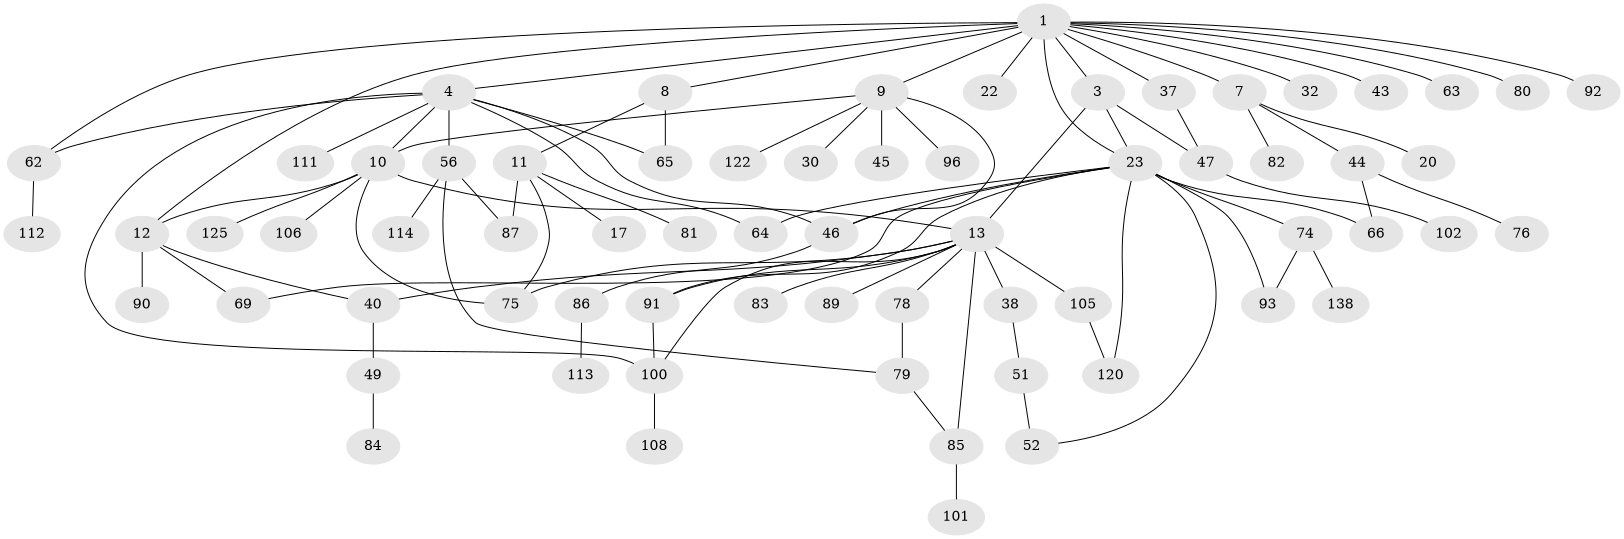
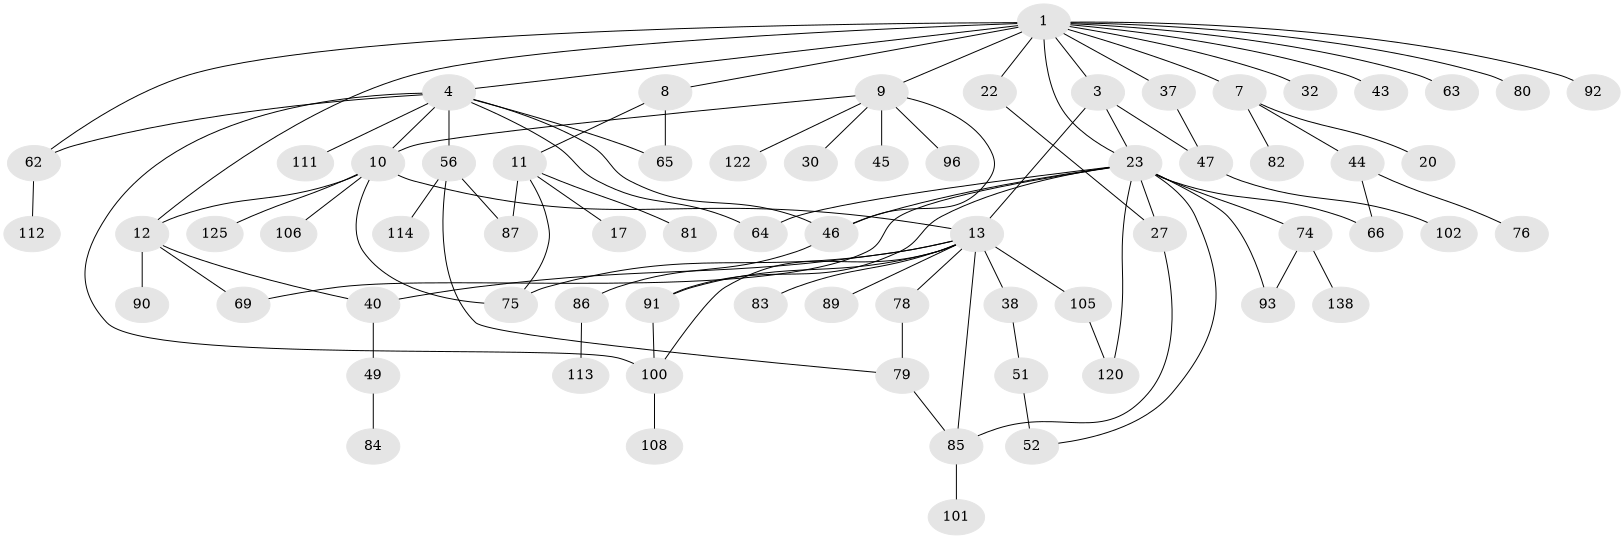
  graph {
    node [color=gray90 style=filled]
    1 [super="+5+2"]
    3
    4 [super="+24+19"]
    7 [super="+61"]
    8 [super="+21"]
    9 [super="+57+14+135"]
    12 [super="+29+42+34+67"]
    22 [super="+128"]
    23 [super="+26+115"]
    32 [super="+53"]
    37
    43
    62 [super="+77"]
    63
    80
    92
    13 [super="+18+48"]
    47
    10 [super="+95+16"]
    46 [super="+54"]
    56 [super="+58"]
    64 [super="+98"]
    65
    100 [super="+103"]
    111
    20 [super="+60"]
    44 [super="+55"]
    82
    11
    30 [super="+126+31"]
    45
    96
    122
    40
    69
    90
+   27 [super="+104"]
    91 [super="+109+130"]
    52 [super="+68"]
    66 [super="+72"]
    74
    93
    n43 [label=120]
    112 [super="+129"]
    75
    38 [super="+110"]
    78
    83
    85
    89
    105
    102
    106 [super="+116"]
    125
    86
    87
    79
    114
    108
    76 [super="+99"]
    17
    81
    49
    51 [super="+136+131"]
    101
    138
    84
    113
    1 -- 3
    1 -- 4
    1 -- 7
    1 -- 8
    1 -- 9
    1 -- 12 [weight=3]
    1 -- 22 [weight=2]
    1 -- 23
    1 -- 32 [weight=2]
    1 -- 37
    1 -- 43
    1 -- 62
    1 -- 63
    1 -- 80
    1 -- 92
    3 -- 23
    3 -- 13
    3 -- 47
    4 -- 62
    4 -- 10
    4 -- 46
    4 -- 56
    4 -- 64
    4 -- 65
    4 -- 100
    4 -- 111
    7 -- 20
    7 -- 44
    7 -- 82
    8 -- 65
    8 -- 11
    9 -- 10
    9 -- 46
    9 -- 30
    9 -- 45
    9 -- 96
    9 -- 122
    12 -- 40
    12 -- 69
    12 -- 90
+   22 -- 27
    23 -- 46
    23 -- 64
    23 -- 69
+   23 -- 27
    23 -- 91
    23 -- 52
    23 -- 66
    23 -- 74
    23 -- 93
    23 -- n43
    37 -- 47
    62 -- 112
    13 -- 100
    13 -- 40
    13 -- 91
    13 -- 75
    13 -- 38
    13 -- 78
    13 -- 83
    13 -- 85
    13 -- 89
    13 -- 105
    47 -- 102
    10 -- 12
    10 -- 13 [weight=3]
    10 -- 75
    10 -- 106
    10 -- 125
    46 -- 86
    56 -- 87
    56 -- 79
    56 -- 114
    100 -- 108
    44 -- 66
    44 -- 76
    11 -- 75
    11 -- 87
    11 -- 17
    11 -- 81
    40 -- 49
+   27 -- 85
    91 -- 100
    74 -- 93
    74 -- 138
    38 -- 51
    78 -- 79
    85 -- 101
    105 -- n43
    86 -- 113
    79 -- 85
    49 -- 84
    51 -- 52
  }
